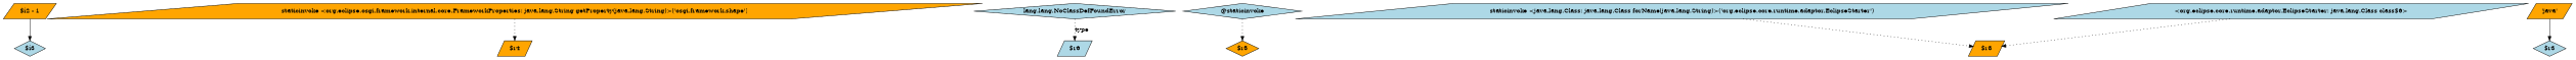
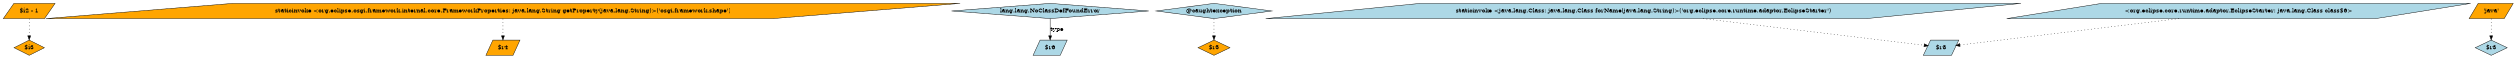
  digraph {
    node [fillcolor=lightblue shape=parallelogram style=filled]
    edge [style=dotted]
    n1 [fillcolor=orange label="$i2 - 1"]
-   n2 [label="$i3" shape=diamond]
+   n2 [fillcolor=orange label="$i3" shape=diamond]
    n3 [fillcolor=orange label="staticinvoke <org.eclipse.osgi.framework.internal.core.FrameworkProperties: java.lang.String getProperty(java.lang.String)>('osgi.framework.shape')"]
    n4 [fillcolor=orange label="$r4"]
    n5 [label="lang.lang.NoClassDefFoundError" shape=diamond]
    n6 [label="$r6"]
-   n7 [label="@staticinvoke" shape=diamond]
+   n7 [label="@caughtexception" shape=diamond]
    n8 [fillcolor=orange label="$r5" shape=diamond]
    n9 [label="staticinvoke <java.lang.Class: java.lang.Class forName(java.lang.String)>('org.eclipse.core.runtime.adaptor.EclipseStarter')"]
-   n10 [fillcolor=orange label="$r8"]
+   n10 [label="$r8"]
    n11 [label="<org.eclipse.core.runtime.adaptor.EclipseStarter: java.lang.Class class$6>"]
    n12 [fillcolor=orange label="'java'"]
    n13 [label="$r3" shape=diamond]
-   n1 -> n2 [style=solid]
+   n1 -> n2
    n3 -> n4
-   n5 -> n6 [label=type]
+   n5 -> n6 [label=type style=solid]
    n7 -> n8
    n9 -> n10
    n11 -> n10
-   n12 -> n13 [style=solid]
+   n12 -> n13
  }
